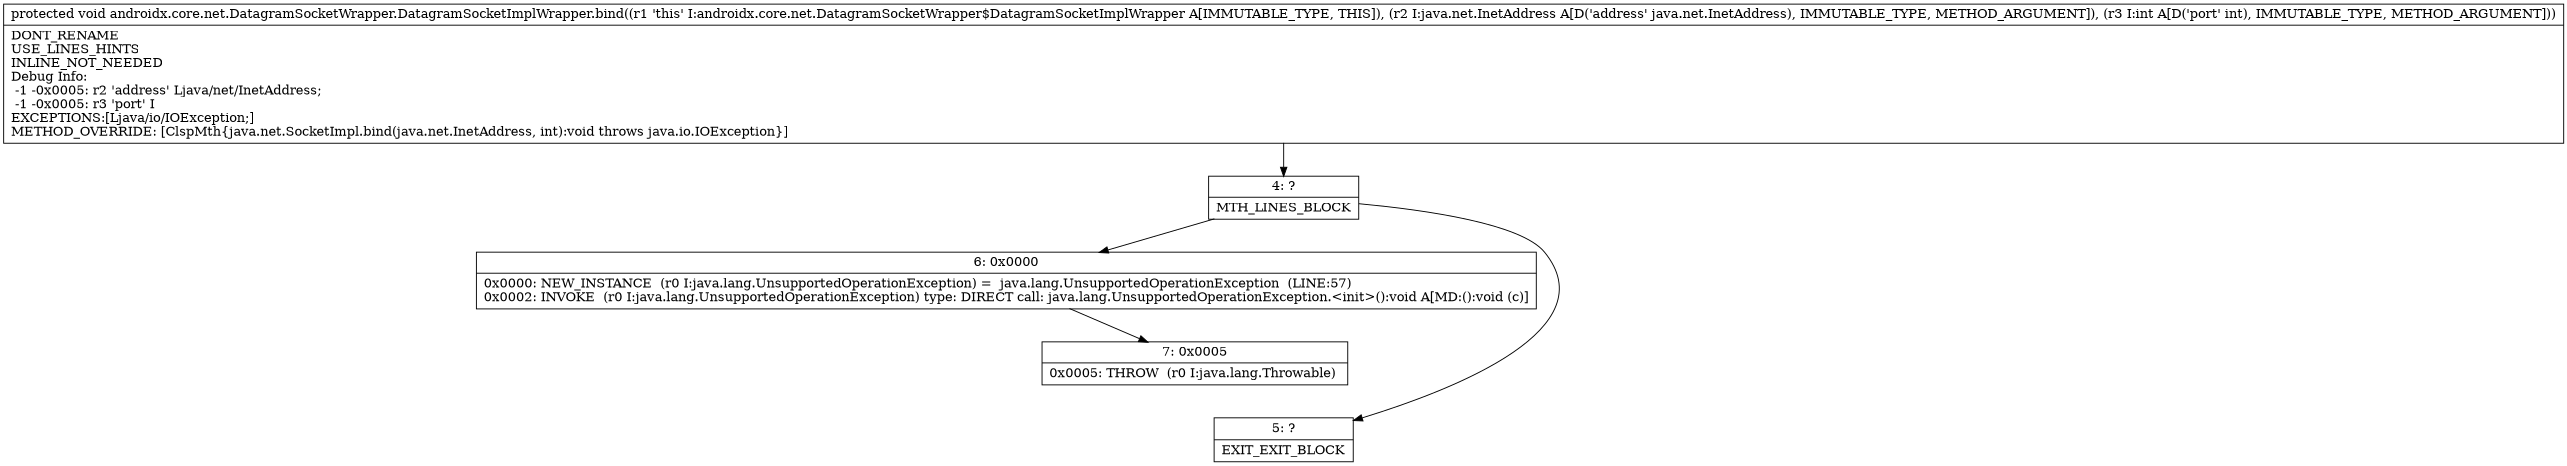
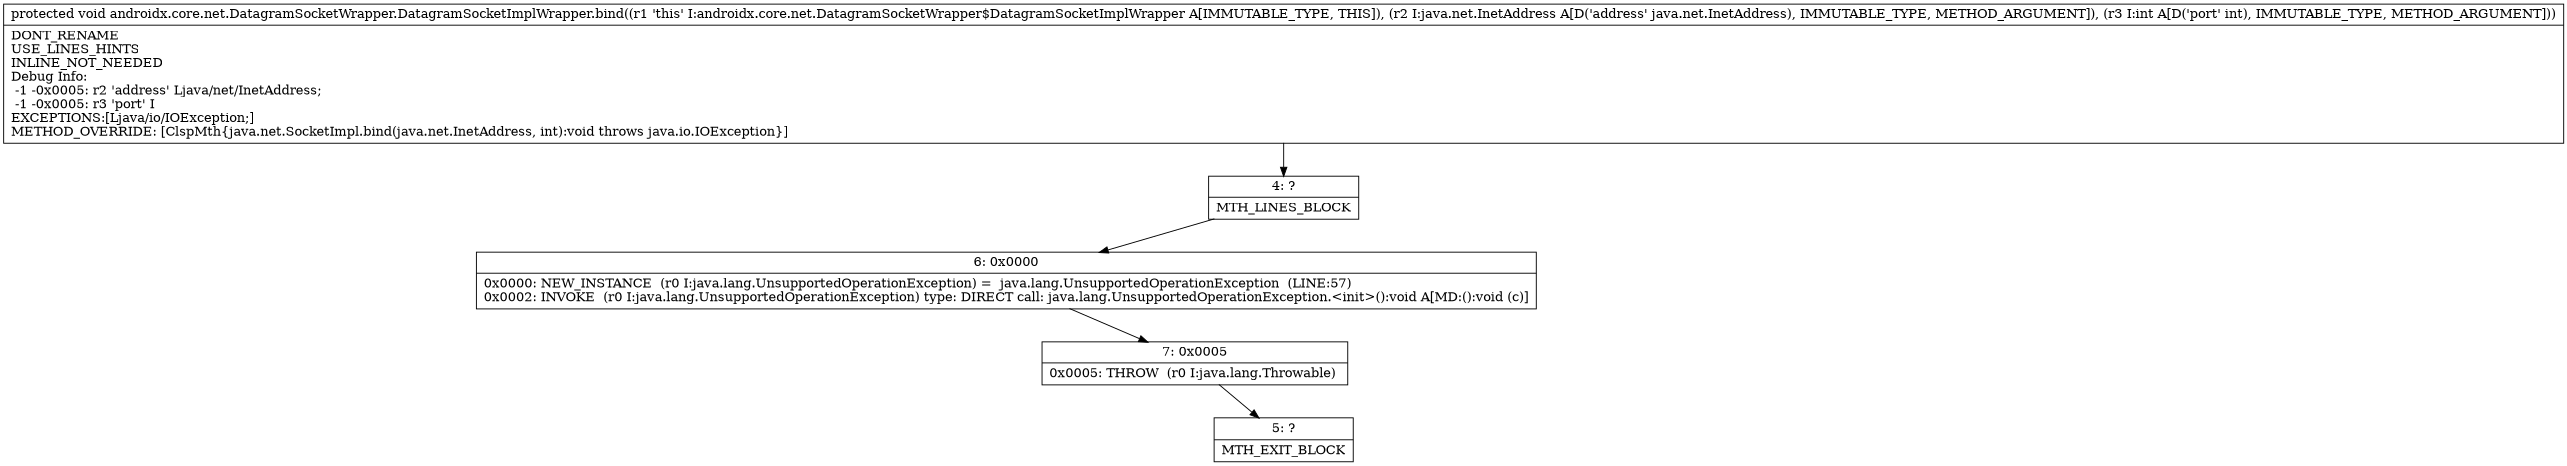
  digraph {
    node [shape=record]
    n1 [label="{4\:\ ?|MTH_LINES_BLOCK\l}"]
    n2 [label="{6\:\ 0x0000|0x0000: NEW_INSTANCE  (r0 I:java.lang.UnsupportedOperationException) =  java.lang.UnsupportedOperationException  (LINE:57)\l0x0002: INVOKE  (r0 I:java.lang.UnsupportedOperationException) type: DIRECT call: java.lang.UnsupportedOperationException.\<init\>():void A[MD:():void (c)]\l}"]
    n3 [label="{7\:\ 0x0005|0x0005: THROW  (r0 I:java.lang.Throwable) \l}"]
-   n4 [label="{5\:\ ?|EXIT_EXIT_BLOCK\l}"]
+   n4 [label="{5\:\ ?|MTH_EXIT_BLOCK\l}"]
    n5 [label="{protected void androidx.core.net.DatagramSocketWrapper.DatagramSocketImplWrapper.bind((r1 'this' I:androidx.core.net.DatagramSocketWrapper$DatagramSocketImplWrapper A[IMMUTABLE_TYPE, THIS]), (r2 I:java.net.InetAddress A[D('address' java.net.InetAddress), IMMUTABLE_TYPE, METHOD_ARGUMENT]), (r3 I:int A[D('port' int), IMMUTABLE_TYPE, METHOD_ARGUMENT]))  | DONT_RENAME\lUSE_LINES_HINTS\lINLINE_NOT_NEEDED\lDebug Info:\l  \-1 \-0x0005: r2 'address' Ljava\/net\/InetAddress;\l  \-1 \-0x0005: r3 'port' I\lEXCEPTIONS:[Ljava\/io\/IOException;]\lMETHOD_OVERRIDE: [ClspMth\{java.net.SocketImpl.bind(java.net.InetAddress, int):void throws java.io.IOException\}]\l}"]
    n1 -> n2
    n2 -> n3
-   n1 -> n4
+   n3 -> n4
    n5 -> n1
  }
